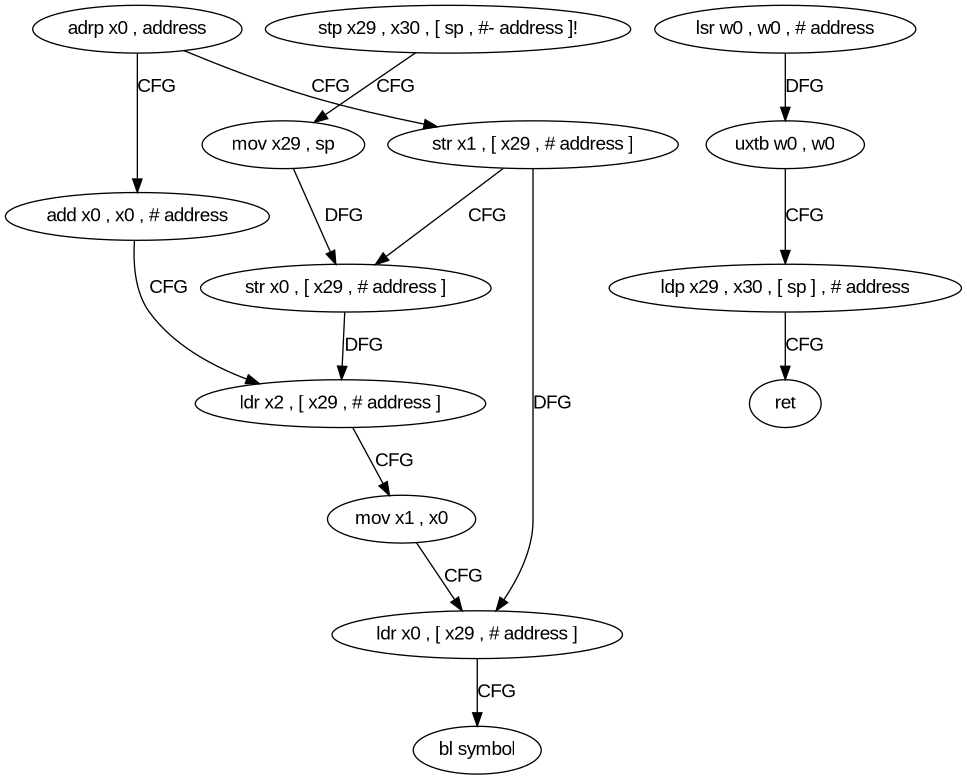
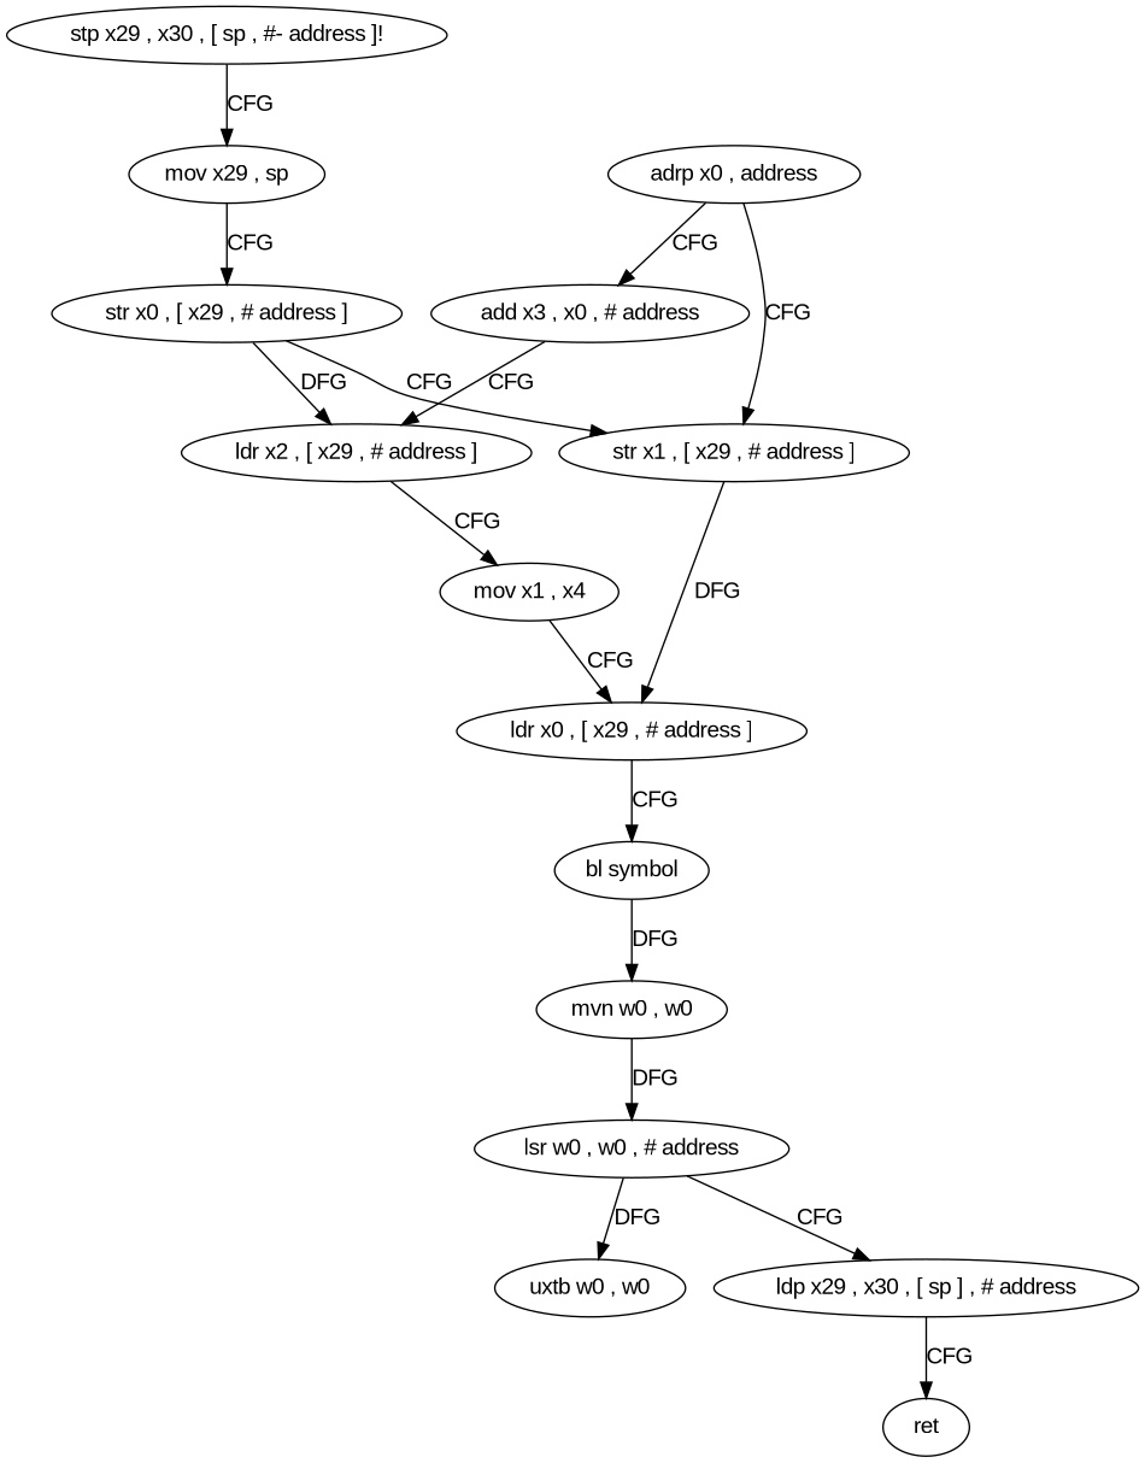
  digraph {
    fontname="Liberation Sans"
    node [fontname="Liberation Sans"]
    edge [fontname="Liberation Sans"]
    n1 [label="stp x29 , x30 , [ sp , #- address ]!"]
    n2 [label="mov x29 , sp"]
    n3 [label="str x0 , [ x29 , # address ]"]
    n4 [label="str x1 , [ x29 , # address ]"]
    n5 [label="ldr x2 , [ x29 , # address ]"]
    n6 [label="ldr x0 , [ x29 , # address ]"]
-   n7 [label="mov x1 , x0"]
+   n7 [label="mov x1 , x4"]
    n8 [label="adrp x0 , address"]
-   n9 [label="add x0 , x0 , # address"]
+   n9 [label="add x3 , x0 , # address"]
    n10 [label="bl symbol"]
+   n11 [label="mvn w0 , w0"]
    n12 [label="lsr w0 , w0 , # address"]
    n13 [label="uxtb w0 , w0"]
    n14 [label="ldp x29 , x30 , [ sp ] , # address"]
    n15 [label=ret]
    n1 -> n2 [label=CFG]
-   n2 -> n3 [label=DFG]
-   n4 -> n3 [label=CFG]
+   n2 -> n3 [label=CFG]
+   n3 -> n4 [label=CFG]
    n3 -> n5 [label=DFG]
    n4 -> n6 [label=DFG]
    n5 -> n7 [label=CFG]
    n6 -> n10 [label=CFG]
    n7 -> n6 [label=CFG]
    n8 -> n4 [label=CFG]
    n8 -> n9 [label=CFG]
    n9 -> n5 [label=CFG]
+   n10 -> n11 [label=DFG]
+   n11 -> n12 [label=DFG]
    n12 -> n13 [label=DFG]
-   n13 -> n14 [label=CFG]
+   n12 -> n14 [label=CFG]
    n14 -> n15 [label=CFG]
  }
